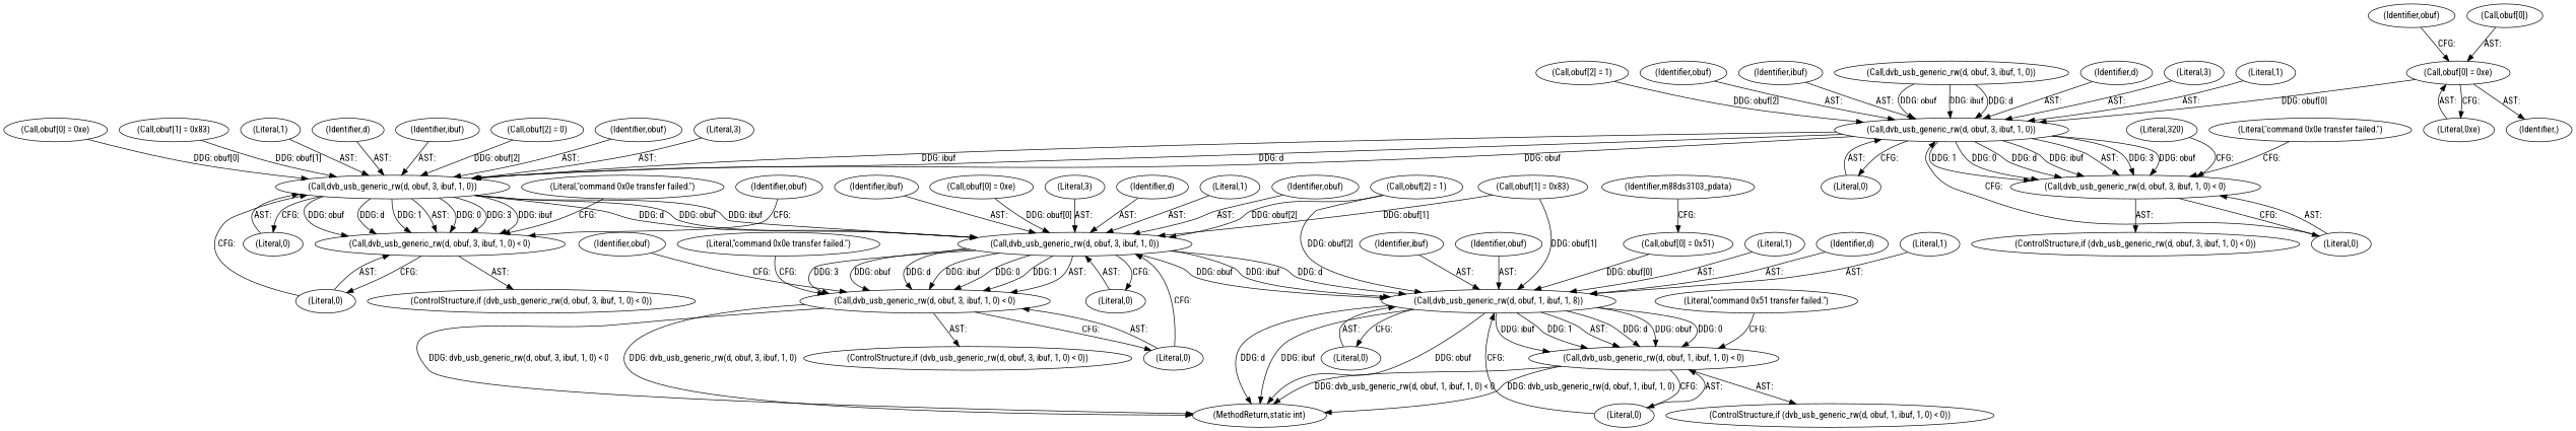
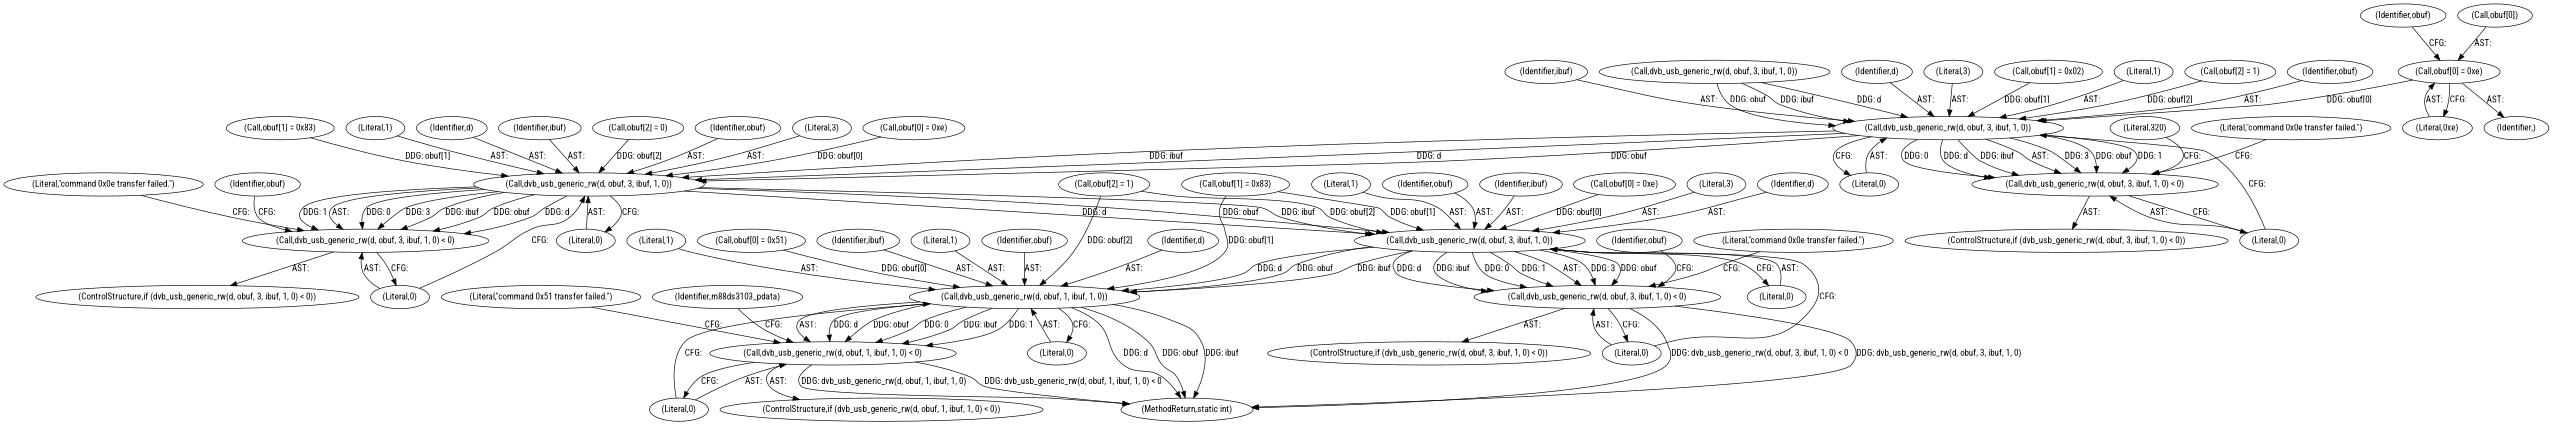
  digraph {
    fontname="Roboto Condensed"
    node [fontname="Roboto Condensed"]
    edge [fontname="Roboto Condensed"]
    n1 [label="(Call,obuf[0] = 0xe)"]
    n2 [label="(Call,dvb_usb_generic_rw(d, obuf, 3, ibuf, 1, 0))"]
    n3 [label="(Literal,0xe)"]
    n4 [label="(Identifier,)"]
    n5 [label="(Call,dvb_usb_generic_rw(d, obuf, 3, ibuf, 1, 0) < 0)"]
    n6 [label="(Call,dvb_usb_generic_rw(d, obuf, 3, ibuf, 1, 0))"]
    n7 [label="(Literal,0)"]
    n8 [label="(ControlStructure,if (dvb_usb_generic_rw(d, obuf, 3, ibuf, 1, 0) < 0))"]
    n9 [label="(Literal,0)"]
    n10 [label="(Call,dvb_usb_generic_rw(d, obuf, 3, ibuf, 1, 0) < 0)"]
    n11 [label="(Call,dvb_usb_generic_rw(d, obuf, 3, ibuf, 1, 0))"]
    n12 [label="(Literal,0)"]
    n13 [label="(Literal,0)"]
    n14 [label="(ControlStructure,if (dvb_usb_generic_rw(d, obuf, 3, ibuf, 1, 0) < 0))"]
    n15 [label="(Call,dvb_usb_generic_rw(d, obuf, 3, ibuf, 1, 0) < 0)"]
-   n16 [label="(Call,dvb_usb_generic_rw(d, obuf, 1, ibuf, 1, 8))"]
+   n16 [label="(Call,dvb_usb_generic_rw(d, obuf, 1, ibuf, 1, 0))"]
    n17 [label="(Literal,0)"]
    n18 [label="(ControlStructure,if (dvb_usb_generic_rw(d, obuf, 3, ibuf, 1, 0) < 0))"]
    n19 [label="(MethodReturn,static int)"]
    n20 [label="(Literal,0)"]
    n21 [label="(Call,dvb_usb_generic_rw(d, obuf, 1, ibuf, 1, 0) < 0)"]
    n22 [label="(Literal,0)"]
    n23 [label="(ControlStructure,if (dvb_usb_generic_rw(d, obuf, 1, ibuf, 1, 0) < 0))"]
    n24 [label="(Literal,0)"]
    n25 [label="(Identifier,obuf)"]
    n26 [label="(Identifier,obuf)"]
    n27 [label="(Call,obuf[0] = 0xe)"]
    n28 [label="(Identifier,obuf)"]
    n29 [label="(Call,obuf[1] = 0x83)"]
    n30 [label="(Identifier,d)"]
    n31 [label="(Literal,3)"]
+   n32 [label="(Call,obuf[1] = 0x02)"]
    n33 [label="(Literal,1)"]
    n34 [label="(Identifier,ibuf)"]
    n35 [label="(Call,obuf[0] = 0xe)"]
    n36 [label="(Call,obuf[2] = 1)"]
    n37 [label="(Literal,1)"]
    n38 [label="(Literal,\"command 0x0e transfer failed.\")"]
    n39 [label="(Literal,\"command 0x0e transfer failed.\")"]
    n40 [label="(Identifier,d)"]
    n41 [label="(Call,obuf[2] = 1)"]
    n42 [label="(Identifier,d)"]
    n43 [label="(Literal,\"command 0x51 transfer failed.\")"]
    n44 [label="(Identifier,ibuf)"]
    n45 [label="(Literal,3)"]
    n46 [label="(Identifier,d)"]
    n47 [label="(Call,obuf[2] = 0)"]
    n48 [label="(Literal,320)"]
    n49 [label="(Identifier,obuf)"]
    n50 [label="(Identifier,ibuf)"]
    n51 [label="(Identifier,obuf)"]
    n52 [label="(Call,obuf[0])"]
    n53 [label="(Literal,3)"]
    n54 [label="(Call,dvb_usb_generic_rw(d, obuf, 3, ibuf, 1, 0))"]
    n55 [label="(Identifier,obuf)"]
    n56 [label="(Literal,1)"]
    n57 [label="(Literal,1)"]
    n58 [label="(Call,obuf[0] = 0x51)"]
    n59 [label="(Identifier,ibuf)"]
    n60 [label="(Identifier,m88ds3103_pdata)"]
    n61 [label="(Call,obuf[1] = 0x83)"]
    n62 [label="(Literal,1)"]
    n63 [label="(Literal,\"command 0x0e transfer failed.\")"]
    n64 [label="(Identifier,obuf)"]
    n1 -> n2 [label="DDG: obuf[0]"]
    n1 -> n3 [label="CFG: "]
    n1 -> n4 [label="AST: "]
    n2 -> n5 [label="AST: "]
    n2 -> n5 [label="DDG: 3"]
    n2 -> n5 [label="DDG: obuf"]
    n2 -> n5 [label="DDG: 1"]
    n2 -> n5 [label="DDG: 0"]
    n2 -> n5 [label="DDG: d"]
    n2 -> n5 [label="DDG: ibuf"]
    n2 -> n6 [label="DDG: d"]
    n2 -> n6 [label="DDG: obuf"]
    n2 -> n6 [label="DDG: ibuf"]
    n2 -> n7 [label="CFG: "]
    n3 -> n1 [label="AST: "]
    n5 -> n8 [label="AST: "]
    n5 -> n9 [label="CFG: "]
    n6 -> n10 [label="AST: "]
    n6 -> n10 [label="DDG: 0"]
    n6 -> n10 [label="DDG: 3"]
    n6 -> n10 [label="DDG: ibuf"]
    n6 -> n10 [label="DDG: obuf"]
    n6 -> n10 [label="DDG: d"]
    n6 -> n10 [label="DDG: 1"]
    n6 -> n11 [label="DDG: d"]
    n6 -> n11 [label="DDG: obuf"]
    n6 -> n11 [label="DDG: ibuf"]
    n6 -> n12 [label="CFG: "]
    n7 -> n2 [label="AST: "]
    n9 -> n2 [label="CFG: "]
    n9 -> n5 [label="AST: "]
    n10 -> n13 [label="CFG: "]
    n10 -> n14 [label="AST: "]
    n11 -> n15 [label="AST: "]
    n11 -> n15 [label="DDG: 3"]
    n11 -> n15 [label="DDG: obuf"]
    n11 -> n15 [label="DDG: d"]
    n11 -> n15 [label="DDG: ibuf"]
    n11 -> n15 [label="DDG: 0"]
    n11 -> n15 [label="DDG: 1"]
    n11 -> n16 [label="DDG: d"]
    n11 -> n16 [label="DDG: obuf"]
    n11 -> n16 [label="DDG: ibuf"]
    n11 -> n17 [label="CFG: "]
    n12 -> n6 [label="AST: "]
    n13 -> n6 [label="CFG: "]
    n13 -> n10 [label="AST: "]
    n15 -> n18 [label="AST: "]
    n15 -> n19 [label="DDG: dvb_usb_generic_rw(d, obuf, 3, ibuf, 1, 0) < 0"]
    n15 -> n19 [label="DDG: dvb_usb_generic_rw(d, obuf, 3, ibuf, 1, 0)"]
    n15 -> n20 [label="CFG: "]
    n16 -> n19 [label="DDG: ibuf"]
    n16 -> n19 [label="DDG: d"]
    n16 -> n19 [label="DDG: obuf"]
    n16 -> n21 [label="AST: "]
    n16 -> n21 [label="DDG: d"]
    n16 -> n21 [label="DDG: obuf"]
    n16 -> n21 [label="DDG: 0"]
    n16 -> n21 [label="DDG: ibuf"]
    n16 -> n21 [label="DDG: 1"]
    n16 -> n22 [label="CFG: "]
    n17 -> n11 [label="AST: "]
    n20 -> n11 [label="CFG: "]
    n20 -> n15 [label="AST: "]
    n21 -> n19 [label="DDG: dvb_usb_generic_rw(d, obuf, 1, ibuf, 1, 0) < 0"]
    n21 -> n19 [label="DDG: dvb_usb_generic_rw(d, obuf, 1, ibuf, 1, 0)"]
    n21 -> n23 [label="AST: "]
    n21 -> n24 [label="CFG: "]
    n22 -> n16 [label="AST: "]
    n24 -> n16 [label="CFG: "]
    n24 -> n21 [label="AST: "]
    n25 -> n16 [label="AST: "]
    n26 -> n15 [label="CFG: "]
    n27 -> n6 [label="DDG: obuf[0]"]
    n28 -> n1 [label="CFG: "]
    n29 -> n6 [label="DDG: obuf[1]"]
    n30 -> n2 [label="AST: "]
    n31 -> n2 [label="AST: "]
+   n32 -> n2 [label="DDG: obuf[1]"]
    n33 -> n6 [label="AST: "]
    n34 -> n11 [label="AST: "]
    n35 -> n11 [label="DDG: obuf[0]"]
    n36 -> n11 [label="DDG: obuf[2]"]
    n36 -> n16 [label="DDG: obuf[2]"]
    n37 -> n2 [label="AST: "]
    n38 -> n10 [label="CFG: "]
    n39 -> n15 [label="CFG: "]
    n40 -> n16 [label="AST: "]
    n41 -> n2 [label="DDG: obuf[2]"]
    n42 -> n6 [label="AST: "]
    n43 -> n21 [label="CFG: "]
    n44 -> n6 [label="AST: "]
    n45 -> n11 [label="AST: "]
    n46 -> n11 [label="AST: "]
    n47 -> n6 [label="DDG: obuf[2]"]
    n48 -> n5 [label="CFG: "]
    n49 -> n2 [label="AST: "]
    n50 -> n2 [label="AST: "]
    n51 -> n6 [label="AST: "]
    n52 -> n1 [label="AST: "]
    n53 -> n6 [label="AST: "]
    n54 -> n2 [label="DDG: d"]
    n54 -> n2 [label="DDG: obuf"]
    n54 -> n2 [label="DDG: ibuf"]
    n55 -> n10 [label="CFG: "]
    n56 -> n11 [label="AST: "]
    n57 -> n16 [label="AST: "]
    n58 -> n16 [label="DDG: obuf[0]"]
    n59 -> n16 [label="AST: "]
-   n60 -> n58 [label="CFG: "]
+   n60 -> n21 [label="CFG: "]
    n61 -> n11 [label="DDG: obuf[1]"]
    n61 -> n16 [label="DDG: obuf[1]"]
    n62 -> n16 [label="AST: "]
    n63 -> n5 [label="CFG: "]
    n64 -> n11 [label="AST: "]
  }
